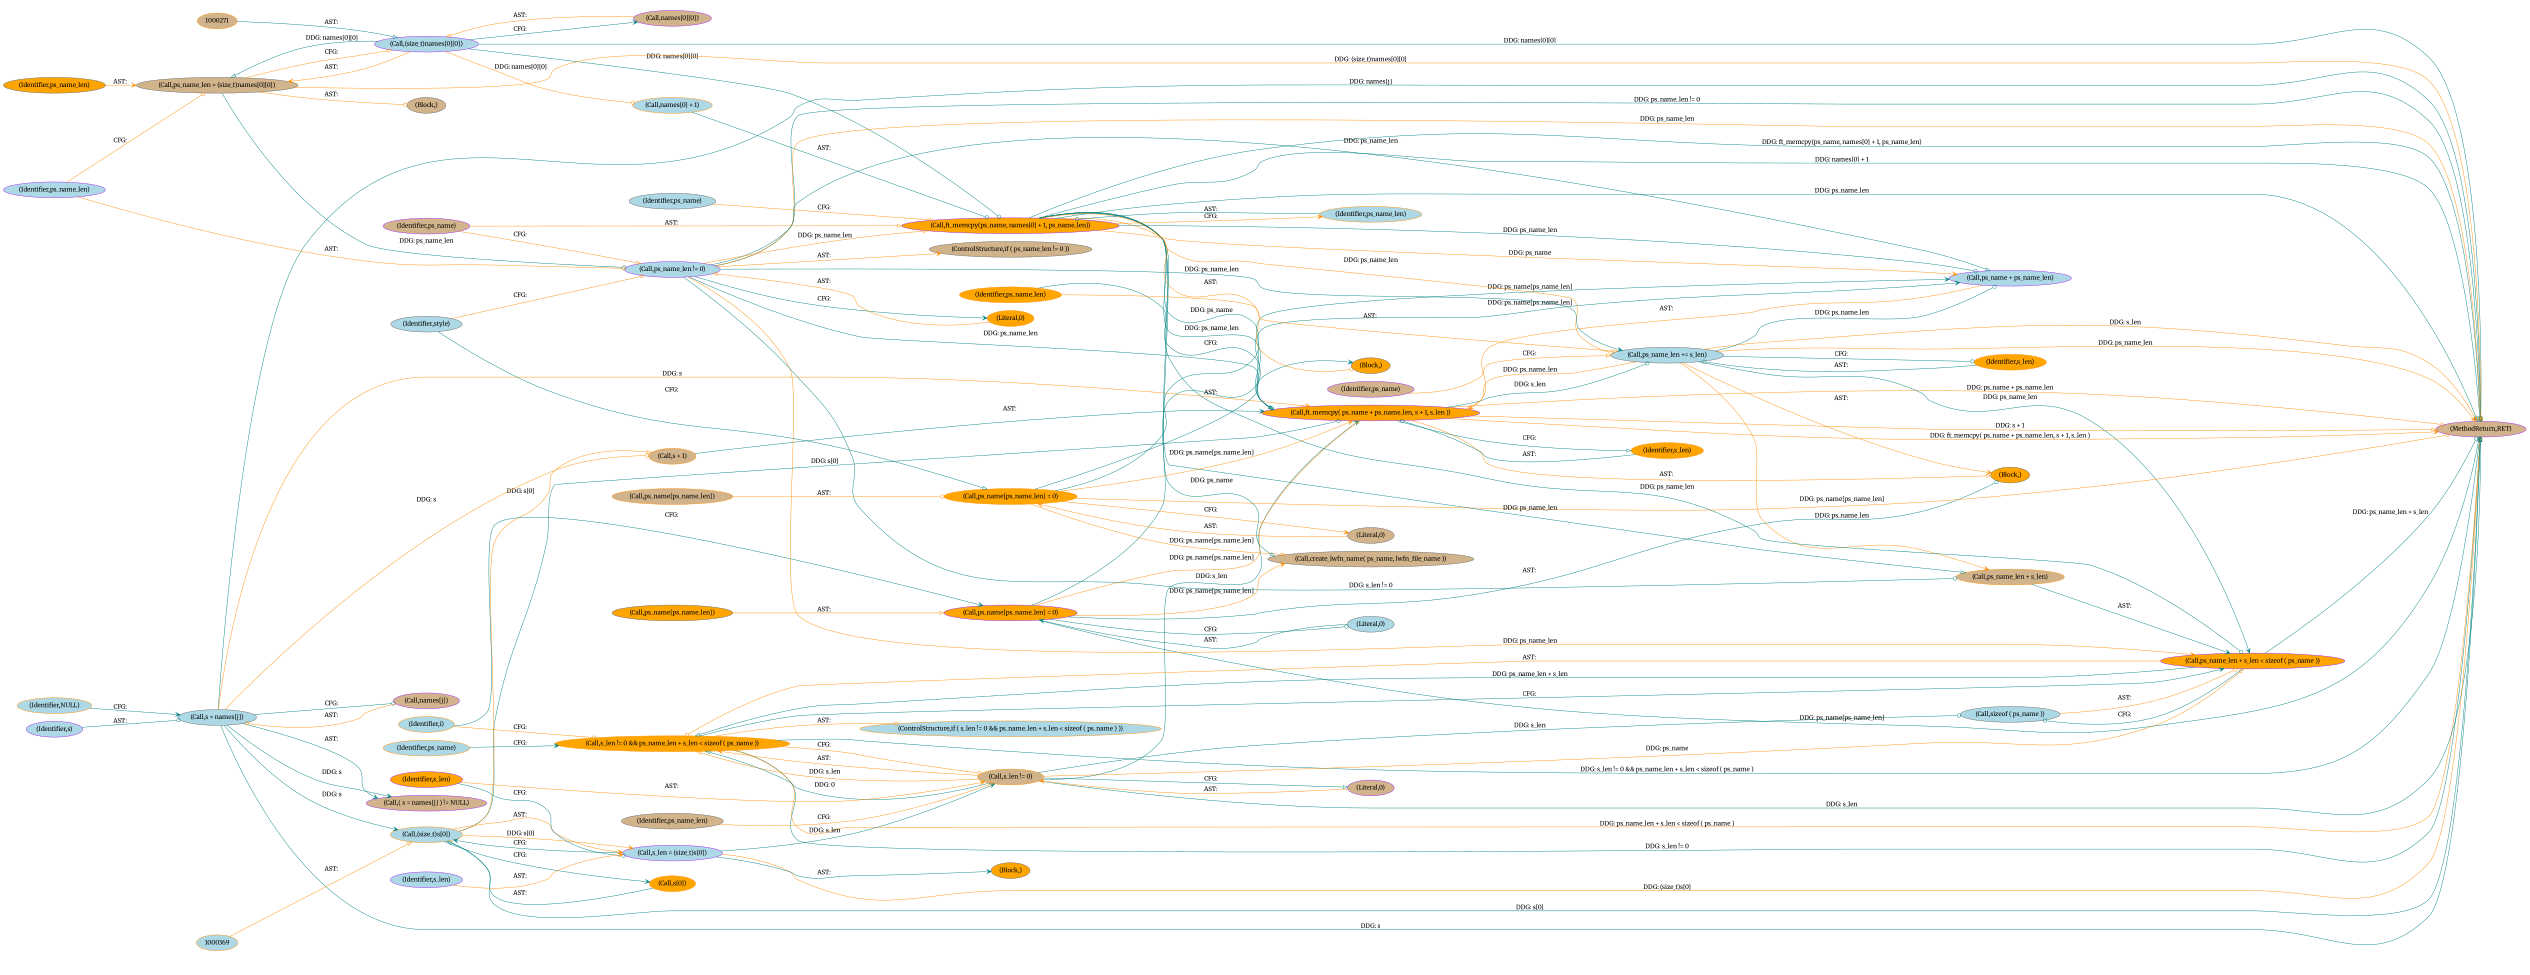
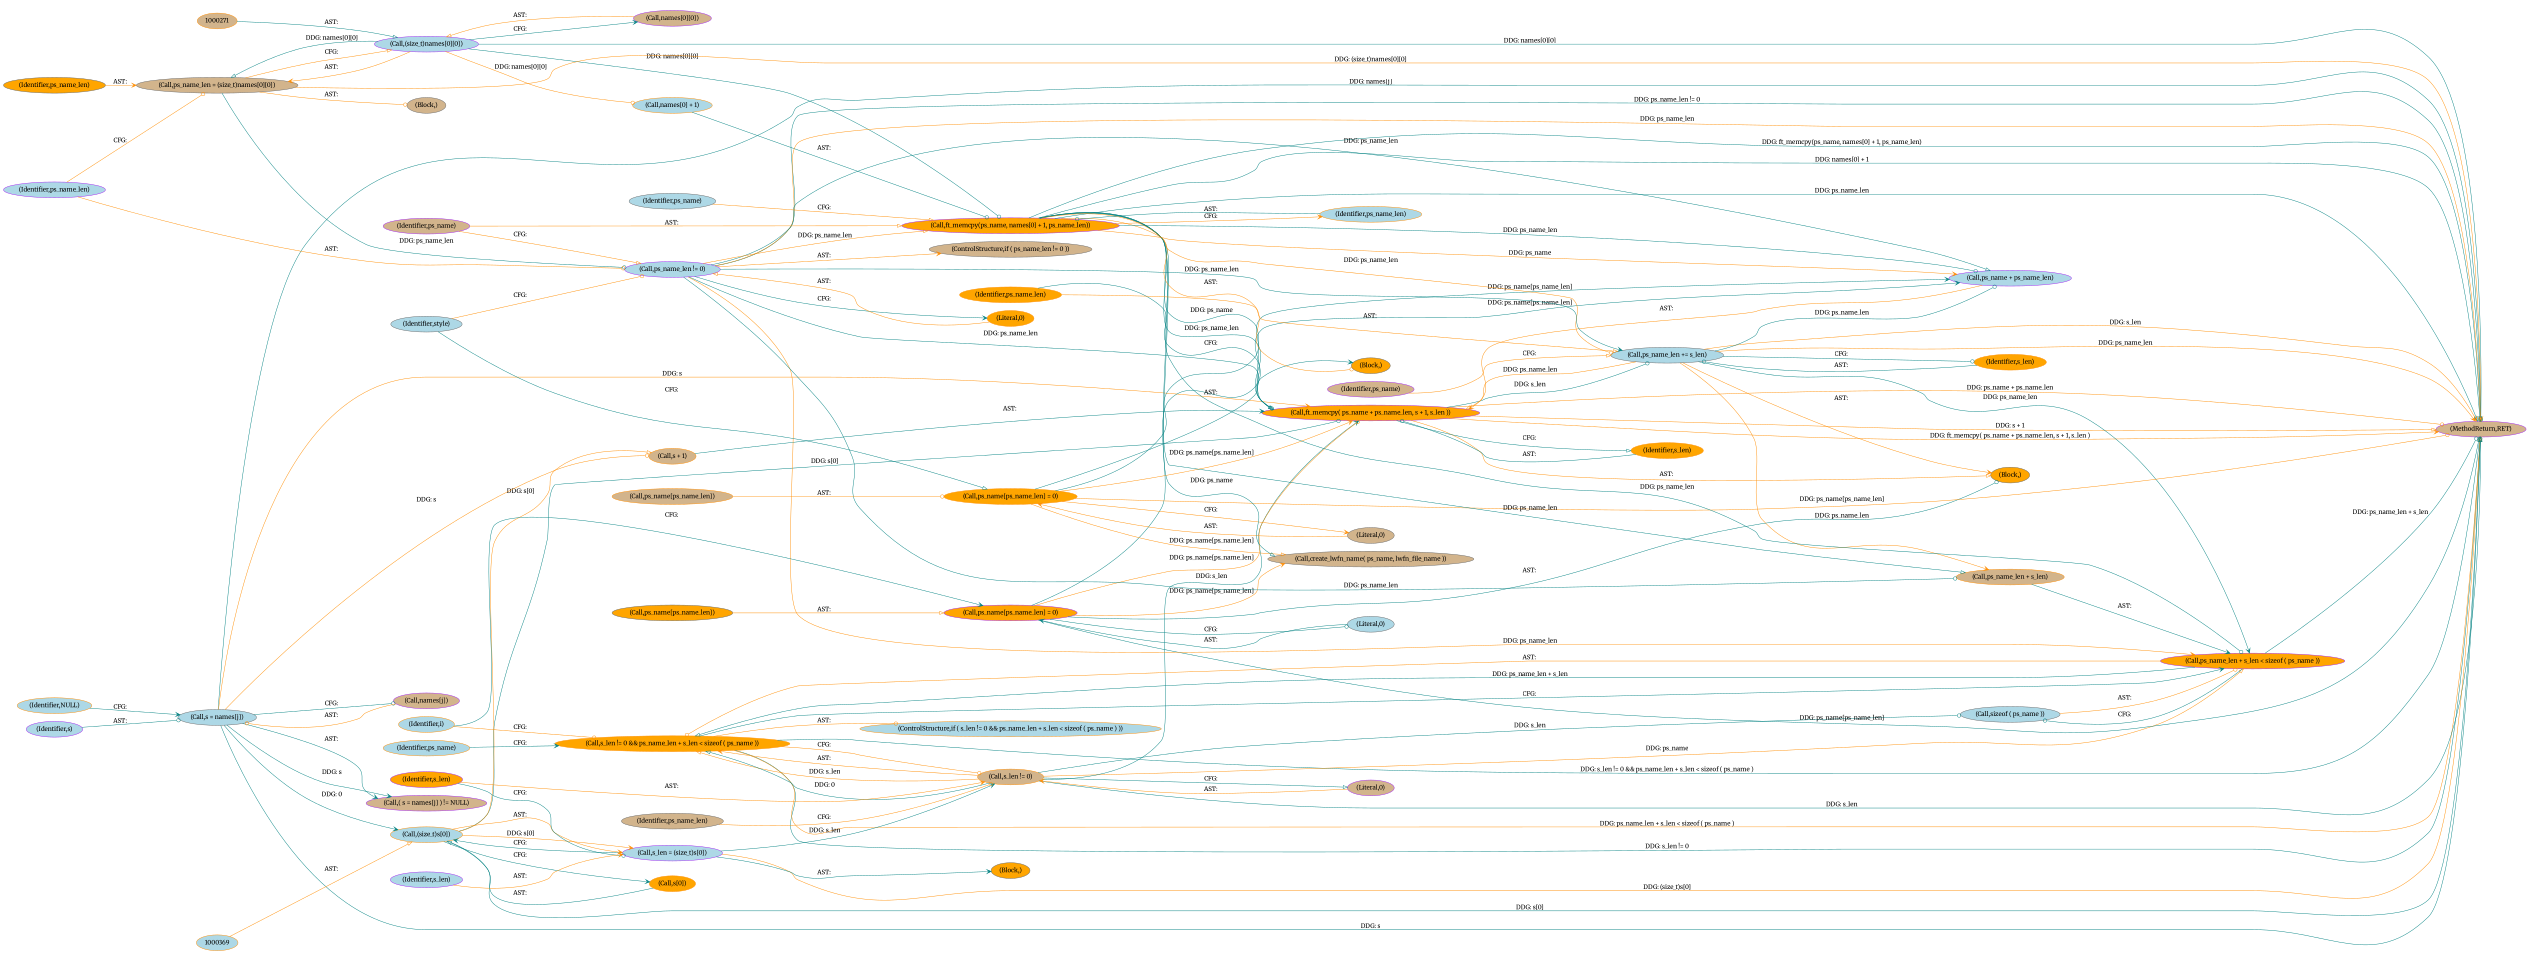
  digraph {
    fontname=Merriweather
    rankdir=LR
    node [color=darkorange fillcolor=lightblue fontname=Merriweather style=filled]
    edge [arrowhead=odot color=teal fontname=Merriweather]
    n1 [fillcolor=orange label="(Call,s_len != 0 && ps_name_len + s_len < sizeof ( ps_name ))"]
    n2 [fillcolor=tan label="(Call,s_len != 0)"]
    n3 [color=purple fillcolor=orange label="(Call,ps_name_len + s_len < sizeof ( ps_name ))"]
    n4 [label="(ControlStructure,if ( s_len != 0 && ps_name_len + s_len < sizeof ( ps_name ) ))"]
    n5 [color=purple fillcolor=tan label="(MethodReturn,RET)"]
    n6 [color=purple fillcolor=orange label="(Call,ft_memcpy( ps_name + ps_name_len, s + 1, s_len ))"]
    n7 [color=purple fillcolor=tan label="(Literal,0)"]
    n8 [color=gray40 label="(Call,sizeof ( ps_name ))"]
    n9 [color=gray40 label="(Call,ps_name_len += s_len)"]
    n10 [color=gray40 fillcolor=orange label="(Block,)"]
    n11 [fillcolor=orange label="(Identifier,s_len)"]
    n12 [fillcolor=tan label="(Call,ps_name_len + s_len)"]
    n13 [color=purple label="(Call,s_len = (size_t)s[0])"]
    n14 [label="(Call,(size_t)s[0])"]
    n15 [color=gray40 fillcolor=orange label="(Block,)"]
    n16 [fillcolor=orange label="(Call,s[0])"]
    n17 [fillcolor=tan label="(Call,s + 1)"]
    n18 [color=gray40 label="(Call,s = names[j])"]
    n19 [color=purple fillcolor=tan label="(Call,names[j])"]
    n20 [color=purple fillcolor=tan label="(Call,( s = names[j] ) != NULL)"]
    n21 [fillcolor=orange label="(Identifier,s_len)"]
    n22 [color=purple label="(Call,ps_name + ps_name_len)"]
    n23 [color=purple fillcolor=orange label="(Call,ps_name[ps_name_len] = 0)"]
    n24 [color=gray40 fillcolor=tan label="(Call,create_lwfn_name( ps_name, lwfn_file_name ))"]
    n25 [color=gray40 label="(Literal,0)"]
    n26 [fillcolor=orange label="(Call,ps_name[ps_name_len] = 0)"]
    n27 [color=gray40 fillcolor=orange label="(Block,)"]
    n28 [color=gray40 fillcolor=tan label="(Literal,0)"]
    n29 [color=purple fillcolor=orange label="(Call,ft_memcpy(ps_name, names[0] + 1, ps_name_len))"]
    n30 [label="(Identifier,ps_name_len)"]
    n31 [color=purple label="(Call,(size_t)names[0][0])"]
    n32 [color=gray40 fillcolor=tan label="(Call,ps_name_len = (size_t)names[0][0])"]
    n33 [label="(Call,names[0] + 1)"]
    n34 [color=purple fillcolor=tan label="(Call,names[0][0])"]
    n35 [color=purple label="(Call,ps_name_len != 0)"]
    n36 [color=gray40 fillcolor=tan label="(Block,)"]
    n37 [color=gray40 fillcolor=tan label="(ControlStructure,if ( ps_name_len != 0 ))"]
    n38 [fillcolor=orange label="(Literal,0)"]
    n39 [color=purple fillcolor=tan label="(Identifier,ps_name)"]
    n40 [fillcolor=orange label="(Identifier,ps_name_len)"]
    n41 [fillcolor=tan label="(Call,ps_name[ps_name_len])"]
    n42 [color=gray40 label="(Identifier,style)"]
    n43 [label="(Identifier,NULL)"]
    n44 [color=gray40 label="(Identifier,ps_name)"]
    n45 [color=purple label="(Identifier,s)"]
    n46 [color=gray40 fillcolor=tan label="(Identifier,ps_name_len)"]
    n47 [color=purple label="(Identifier,ps_name_len)"]
    n48 [color=purple fillcolor=orange label="(Identifier,s_len)"]
    n49 [color=gray40 fillcolor=orange label="(Call,ps_name[ps_name_len])"]
    n50 [color=gray40 fillcolor=orange label="(Identifier,ps_name_len)"]
    n51 [color=purple fillcolor=tan label="(Identifier,ps_name)"]
    n52 [label="(Identifier,ps_name)"]
    n53 [label="(Identifier,i)"]
    n54 [color=purple label="(Identifier,s_len)"]
    1000369
    1000271 [fillcolor=tan]
    n1 -> n2 [color=darkorange label="CFG: "]
    n1 -> n3 [arrowhead=vee label="CFG: "]
    n1 -> n4 [color=darkorange label="AST: "]
    n1 -> n5 [arrowhead=onormal label="DDG: s_len != 0"]
    n1 -> n5 [arrowhead=onormal color=darkorange label="DDG: ps_name_len + s_len < sizeof ( ps_name )"]
    n1 -> n5 [label="DDG: s_len != 0 && ps_name_len + s_len < sizeof ( ps_name )"]
    n2 -> n1 [arrowhead=vee color=darkorange label="AST: "]
    n2 -> n1 [arrowhead=onormal color=darkorange label="DDG: s_len"]
    n2 -> n1 [arrowhead=onormal label="DDG: 0"]
    n2 -> n3 [arrowhead=onormal color=darkorange label="DDG: ps_name"]
    n2 -> n5 [arrowhead=onormal label="DDG: s_len"]
    n2 -> n6 [arrowhead=vee label="DDG: s_len"]
    n2 -> n7 [arrowhead=onormal label="CFG: "]
    n2 -> n8 [label="DDG: s_len"]
    n3 -> n1 [color=darkorange label="AST: "]
    n3 -> n1 [arrowhead=onormal label="DDG: ps_name_len + s_len"]
    n3 -> n5 [label="DDG: ps_name_len + s_len"]
    n3 -> n8 [label="CFG: "]
    n6 -> n5 [arrowhead=onormal color=darkorange label="DDG: s + 1"]
    n6 -> n5 [color=darkorange label="DDG: ps_name + ps_name_len"]
    n6 -> n5 [arrowhead=vee color=darkorange label="DDG: ft_memcpy( ps_name + ps_name_len, s + 1, s_len )"]
    n6 -> n9 [label="DDG: s_len"]
    n6 -> n10 [arrowhead=onormal color=darkorange label="AST: "]
    n6 -> n11 [arrowhead=onormal label="CFG: "]
    n7 -> n2 [arrowhead=vee color=darkorange label="AST: "]
    n8 -> n3 [color=darkorange label="AST: "]
    n9 -> n3 [arrowhead=vee label="DDG: ps_name_len"]
    n9 -> n5 [arrowhead=vee color=darkorange label="DDG: ps_name_len"]
    n9 -> n5 [arrowhead=vee color=darkorange label="DDG: s_len"]
    n9 -> n6 [arrowhead=onormal color=darkorange label="DDG: ps_name_len"]
    n9 -> n10 [arrowhead=vee color=darkorange label="AST: "]
    n9 -> n12 [arrowhead=vee color=darkorange label="DDG: ps_name_len"]
    n9 -> n21 [label="CFG: "]
    n9 -> n22 [label="DDG: ps_name_len"]
    n11 -> n6 [label="AST: "]
    n12 -> n3 [arrowhead=vee label="AST: "]
    n13 -> n2 [arrowhead=vee label="DDG: s_len"]
    n13 -> n5 [color=darkorange label="DDG: (size_t)s[0]"]
    n13 -> n14 [arrowhead=vee label="CFG: "]
    n13 -> n15 [arrowhead=vee label="AST: "]
    n14 -> n5 [label="DDG: s[0]"]
    n14 -> n6 [label="DDG: s[0]"]
    n14 -> n13 [arrowhead=vee color=darkorange label="AST: "]
    n14 -> n13 [arrowhead=vee color=darkorange label="DDG: s[0]"]
    n14 -> n16 [arrowhead=vee label="CFG: "]
    n14 -> n17 [arrowhead=onormal color=darkorange label="DDG: s[0]"]
    n16 -> n14 [arrowhead=onormal label="AST: "]
    n17 -> n6 [arrowhead=vee label="AST: "]
    n18 -> n5 [label="DDG: names[j]"]
    n18 -> n5 [arrowhead=onormal label="DDG: s"]
    n18 -> n6 [arrowhead=vee color=darkorange label="DDG: s"]
-   n18 -> n14 [arrowhead=vee label="DDG: s"]
+   n18 -> n14 [arrowhead=vee label="DDG: 0"]
    n18 -> n17 [color=darkorange label="DDG: s"]
    n18 -> n19 [label="CFG: "]
    n18 -> n20 [arrowhead=vee label="AST: "]
    n18 -> n20 [arrowhead=vee label="DDG: s"]
    n19 -> n18 [color=darkorange label="AST: "]
    n21 -> n9 [label="AST: "]
    n22 -> n6 [arrowhead=vee color=darkorange label="AST: "]
    n23 -> n5 [arrowhead=onormal label="DDG: ps_name[ps_name_len]"]
    n23 -> n6 [color=darkorange label="DDG: ps_name[ps_name_len]"]
    n23 -> n10 [label="AST: "]
    n23 -> n22 [arrowhead=vee label="DDG: ps_name[ps_name_len]"]
    n23 -> n24 [arrowhead=vee color=darkorange label="DDG: ps_name[ps_name_len]"]
    n23 -> n25 [label="CFG: "]
    n25 -> n23 [arrowhead=vee label="AST: "]
    n26 -> n5 [color=darkorange label="DDG: ps_name[ps_name_len]"]
    n26 -> n6 [arrowhead=vee color=darkorange label="DDG: ps_name[ps_name_len]"]
    n26 -> n22 [arrowhead=vee label="DDG: ps_name[ps_name_len]"]
    n26 -> n24 [arrowhead=onormal color=darkorange label="DDG: ps_name[ps_name_len]"]
    n26 -> n27 [arrowhead=vee label="AST: "]
    n26 -> n28 [arrowhead=vee color=darkorange label="CFG: "]
    n28 -> n26 [arrowhead=vee color=darkorange label="AST: "]
    n29 -> n3 [label="DDG: ps_name_len"]
    n29 -> n5 [arrowhead=onormal label="DDG: ft_memcpy(ps_name, names[0] + 1, ps_name_len)"]
    n29 -> n5 [label="DDG: names[0] + 1"]
    n29 -> n5 [arrowhead=onormal label="DDG: ps_name_len"]
    n29 -> n6 [arrowhead=onormal label="DDG: ps_name"]
    n29 -> n6 [arrowhead=onormal label="DDG: ps_name_len"]
    n29 -> n9 [color=darkorange label="DDG: ps_name_len"]
    n29 -> n12 [arrowhead=onormal label="DDG: ps_name_len"]
    n29 -> n22 [arrowhead=vee color=darkorange label="DDG: ps_name"]
    n29 -> n22 [label="DDG: ps_name_len"]
    n29 -> n24 [arrowhead=onormal label="DDG: ps_name"]
    n29 -> n27 [color=darkorange label="AST: "]
    n29 -> n30 [arrowhead=vee color=darkorange label="CFG: "]
    n30 -> n29 [label="AST: "]
    n31 -> n5 [label="DDG: names[0][0]"]
    n31 -> n29 [label="DDG: names[0][0]"]
    n31 -> n32 [arrowhead=vee color=darkorange label="AST: "]
    n31 -> n32 [arrowhead=onormal label="DDG: names[0][0]"]
    n31 -> n33 [color=darkorange label="DDG: names[0][0]"]
    n31 -> n34 [arrowhead=vee label="CFG: "]
    n32 -> n5 [arrowhead=vee color=darkorange label="DDG: (size_t)names[0][0]"]
    n32 -> n31 [arrowhead=onormal color=darkorange label="CFG: "]
    n32 -> n35 [label="DDG: ps_name_len"]
    n32 -> n36 [color=darkorange label="AST: "]
    n33 -> n29 [label="AST: "]
    n34 -> n31 [arrowhead=onormal color=darkorange label="AST: "]
    n35 -> n3 [arrowhead=vee color=darkorange label="DDG: ps_name_len"]
    n35 -> n5 [arrowhead=onormal label="DDG: ps_name_len != 0"]
    n35 -> n5 [color=darkorange label="DDG: ps_name_len"]
    n35 -> n6 [arrowhead=onormal label="DDG: ps_name_len"]
    n35 -> n9 [arrowhead=vee label="DDG: ps_name_len"]
-   n35 -> n12 [label="DDG: s_len != 0"]
+   n35 -> n12 [label="DDG: ps_name_len"]
    n35 -> n22 [arrowhead=onormal label="DDG: ps_name_len"]
    n35 -> n29 [arrowhead=onormal color=darkorange label="DDG: ps_name_len"]
    n35 -> n37 [arrowhead=vee color=darkorange label="AST: "]
    n35 -> n38 [arrowhead=vee label="CFG: "]
    n38 -> n35 [arrowhead=onormal color=darkorange label="AST: "]
    n39 -> n29 [arrowhead=onormal color=darkorange label="AST: "]
    n39 -> n35 [arrowhead=onormal color=darkorange label="CFG: "]
    n40 -> n6 [label="CFG: "]
    n40 -> n9 [arrowhead=onormal color=darkorange label="AST: "]
    n41 -> n26 [color=darkorange label="AST: "]
    n42 -> n26 [arrowhead=onormal label="CFG: "]
    n42 -> n35 [color=darkorange label="CFG: "]
    n43 -> n18 [arrowhead=vee label="CFG: "]
    n44 -> n29 [arrowhead=onormal color=darkorange label="CFG: "]
    n45 -> n18 [label="AST: "]
    n46 -> n2 [color=darkorange label="CFG: "]
    n47 -> n32 [color=darkorange label="CFG: "]
    n47 -> n35 [color=darkorange label="AST: "]
    n48 -> n2 [arrowhead=vee color=darkorange label="AST: "]
    n48 -> n13 [label="CFG: "]
    n49 -> n23 [arrowhead=onormal color=darkorange label="AST: "]
    n50 -> n32 [arrowhead=vee color=darkorange label="AST: "]
    n51 -> n9 [arrowhead=onormal color=darkorange label="CFG: "]
    n52 -> n1 [arrowhead=vee label="CFG: "]
    n53 -> n1 [color=darkorange label="CFG: "]
    n53 -> n23 [arrowhead=vee label="CFG: "]
    n54 -> n13 [arrowhead=vee color=darkorange label="AST: "]
    1000369 -> n14 [arrowhead=onormal color=darkorange label="AST: "]
    1000271 -> n31 [arrowhead=onormal label="AST: "]
  }
